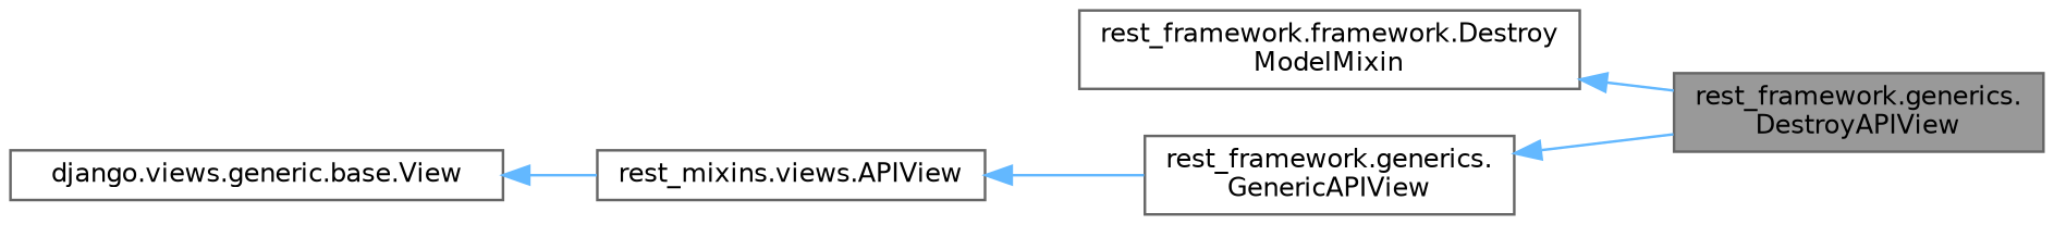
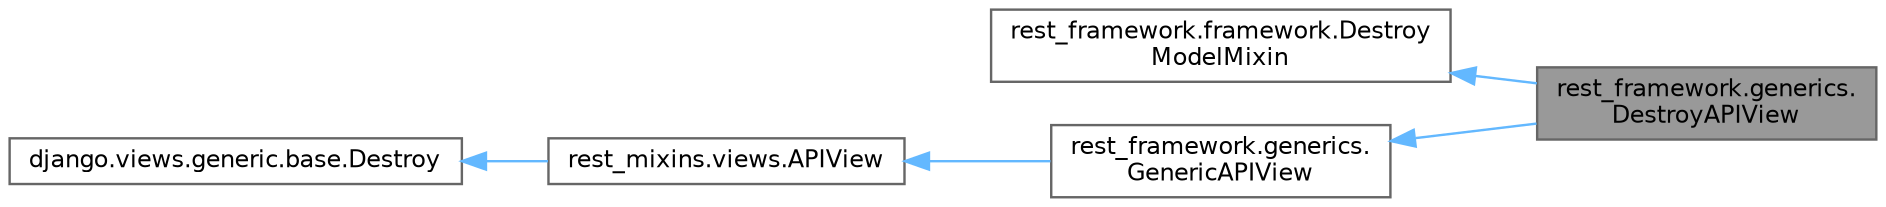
  digraph {
    rankdir=LR
    node [color=gray40 fillcolor=white fontname=Helvetica fontsize=10 shape=box style=filled]
    edge [color=steelblue1 dir=back fontname=Helvetica fontsize=10 labelfontname=Helvetica labelfontsize=10 style=solid]
    n1 [fillcolor=grey60 fontcolor=black height=0.2 label="rest_framework.generics.\lDestroyAPIView" width=0.4]
    n2 [height=0.2 label="rest_framework.framework.Destroy\lModelMixin" width=0.4]
    n3 [height=0.2 label="rest_framework.generics.\lGenericAPIView" width=0.4]
    n4 [height=0.2 label="rest_mixins.views.APIView" width=0.4]
-   n5 [height=0.2 label="django.views.generic.base.View" width=0.4]
+   n5 [height=0.2 label="django.views.generic.base.Destroy" width=0.4]
    n2 -> n1
    n3 -> n1
    n4 -> n3
    n5 -> n4
  }
